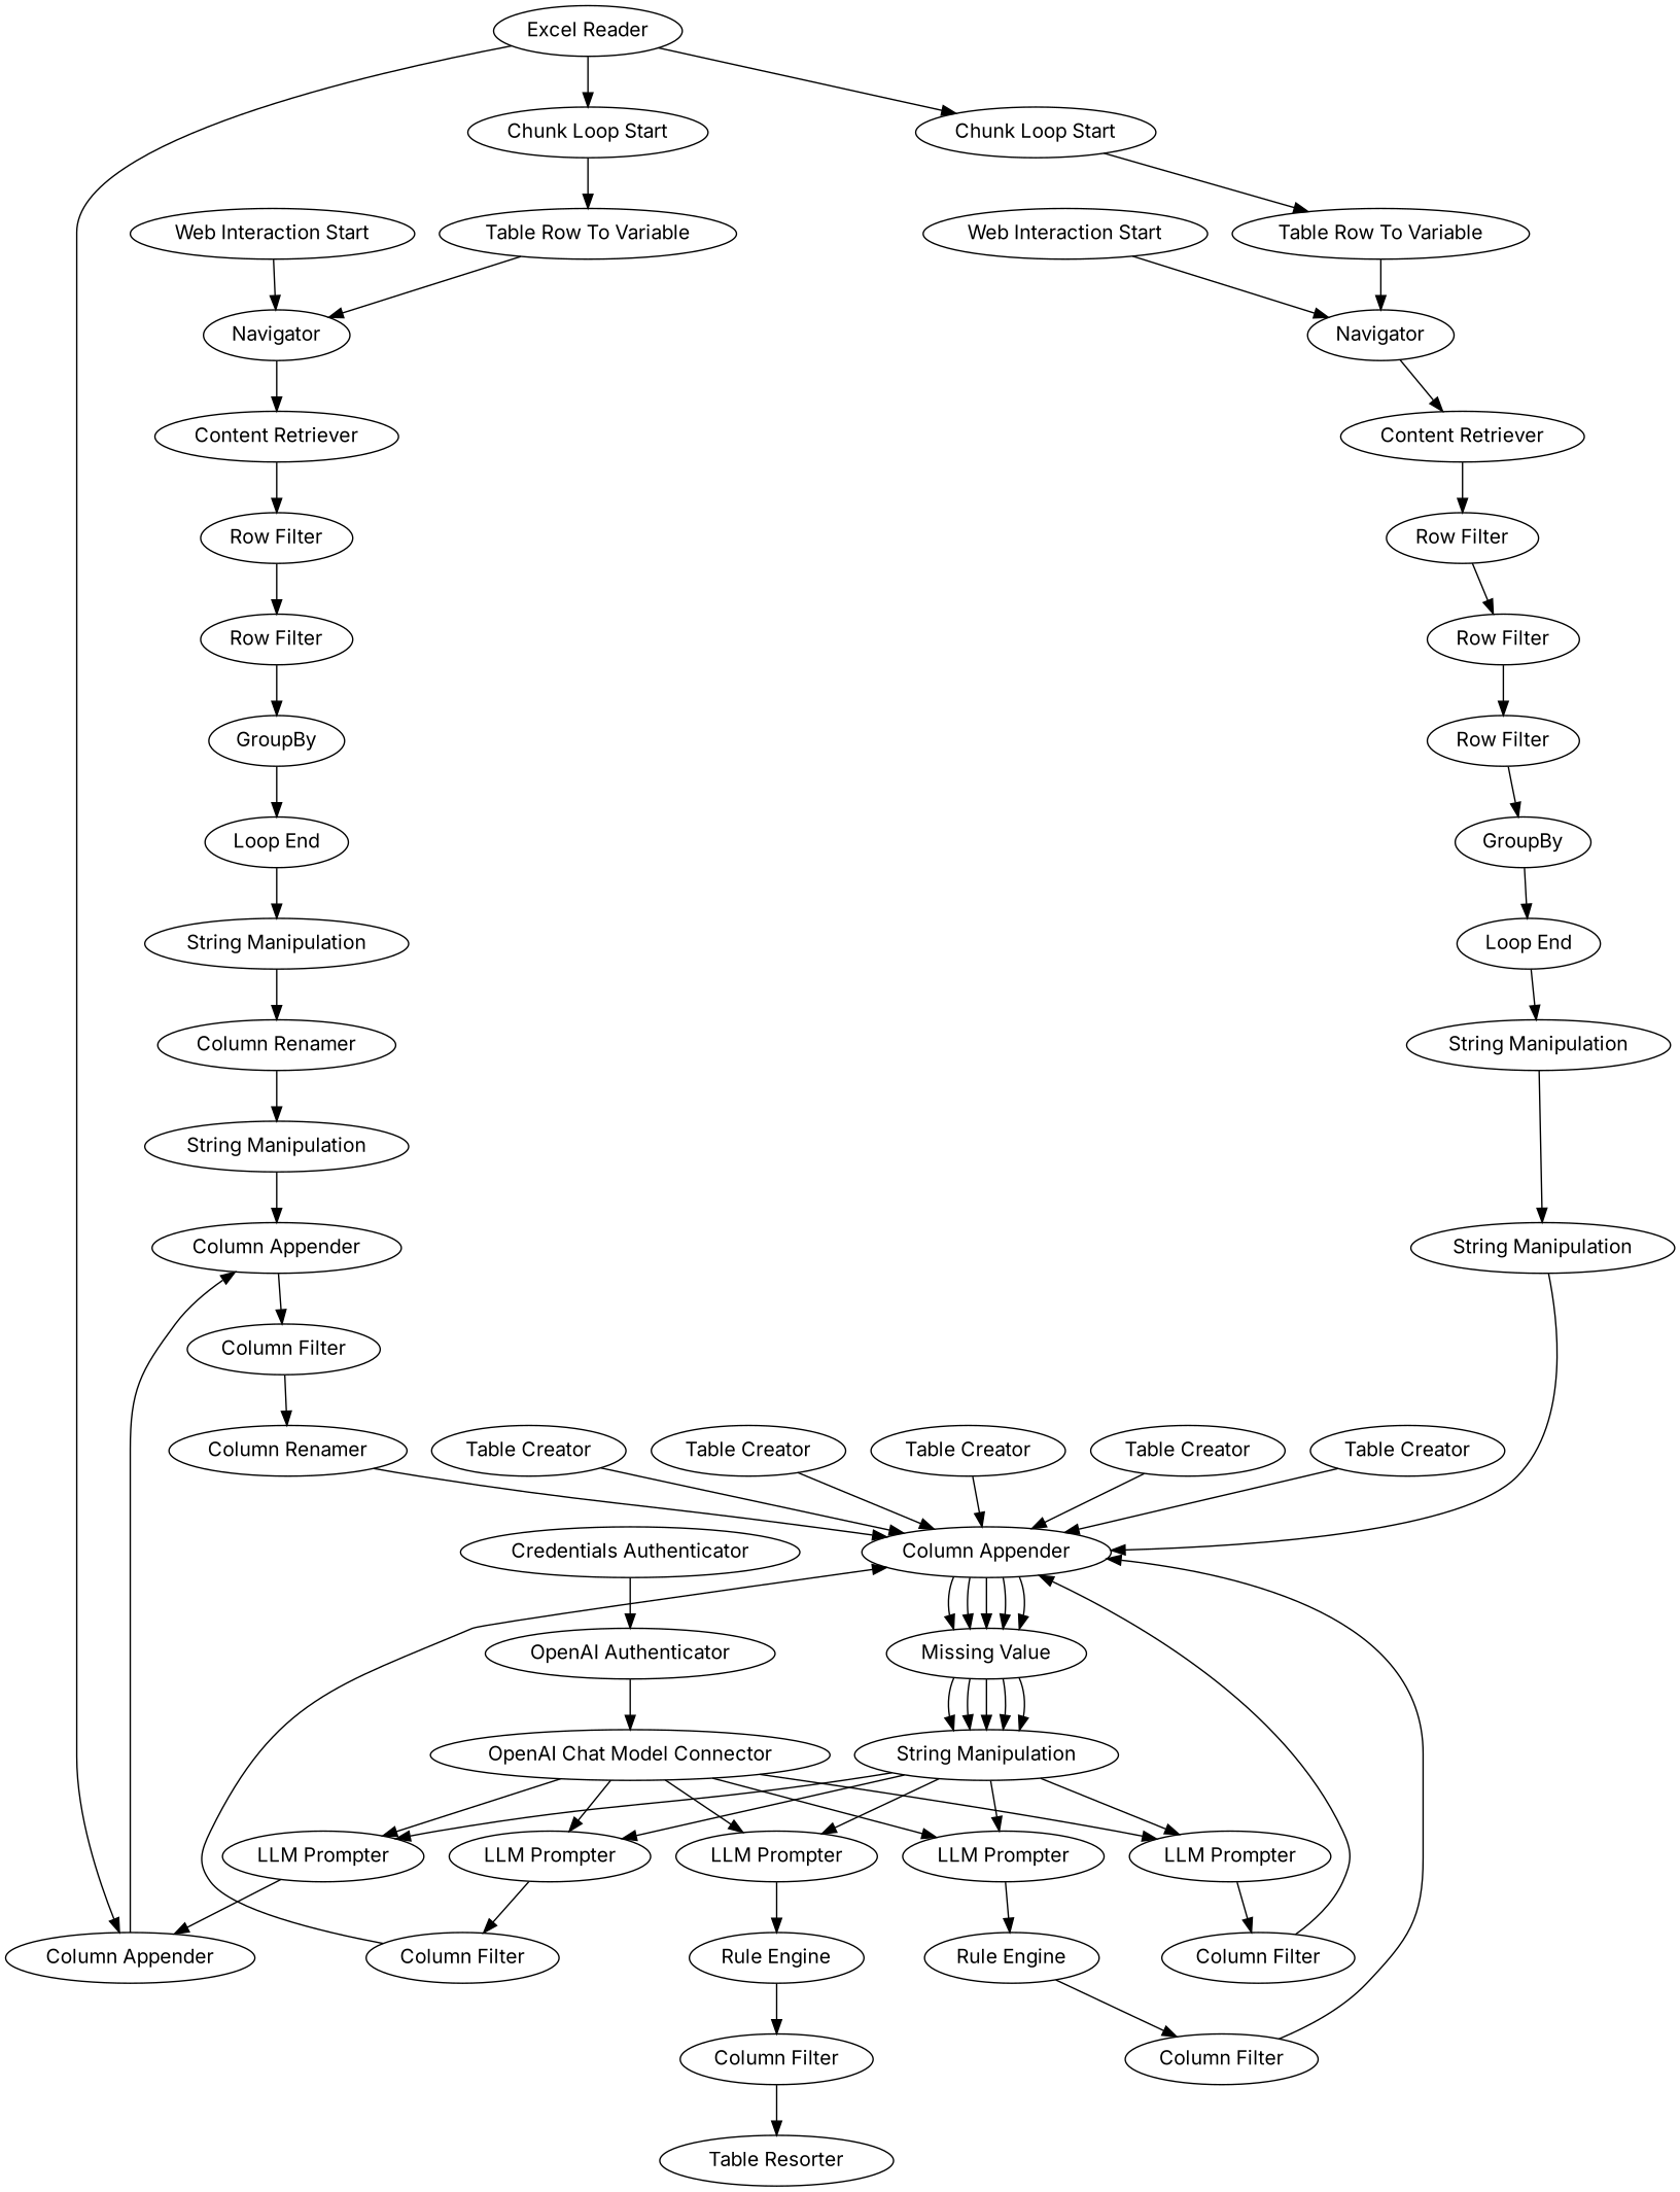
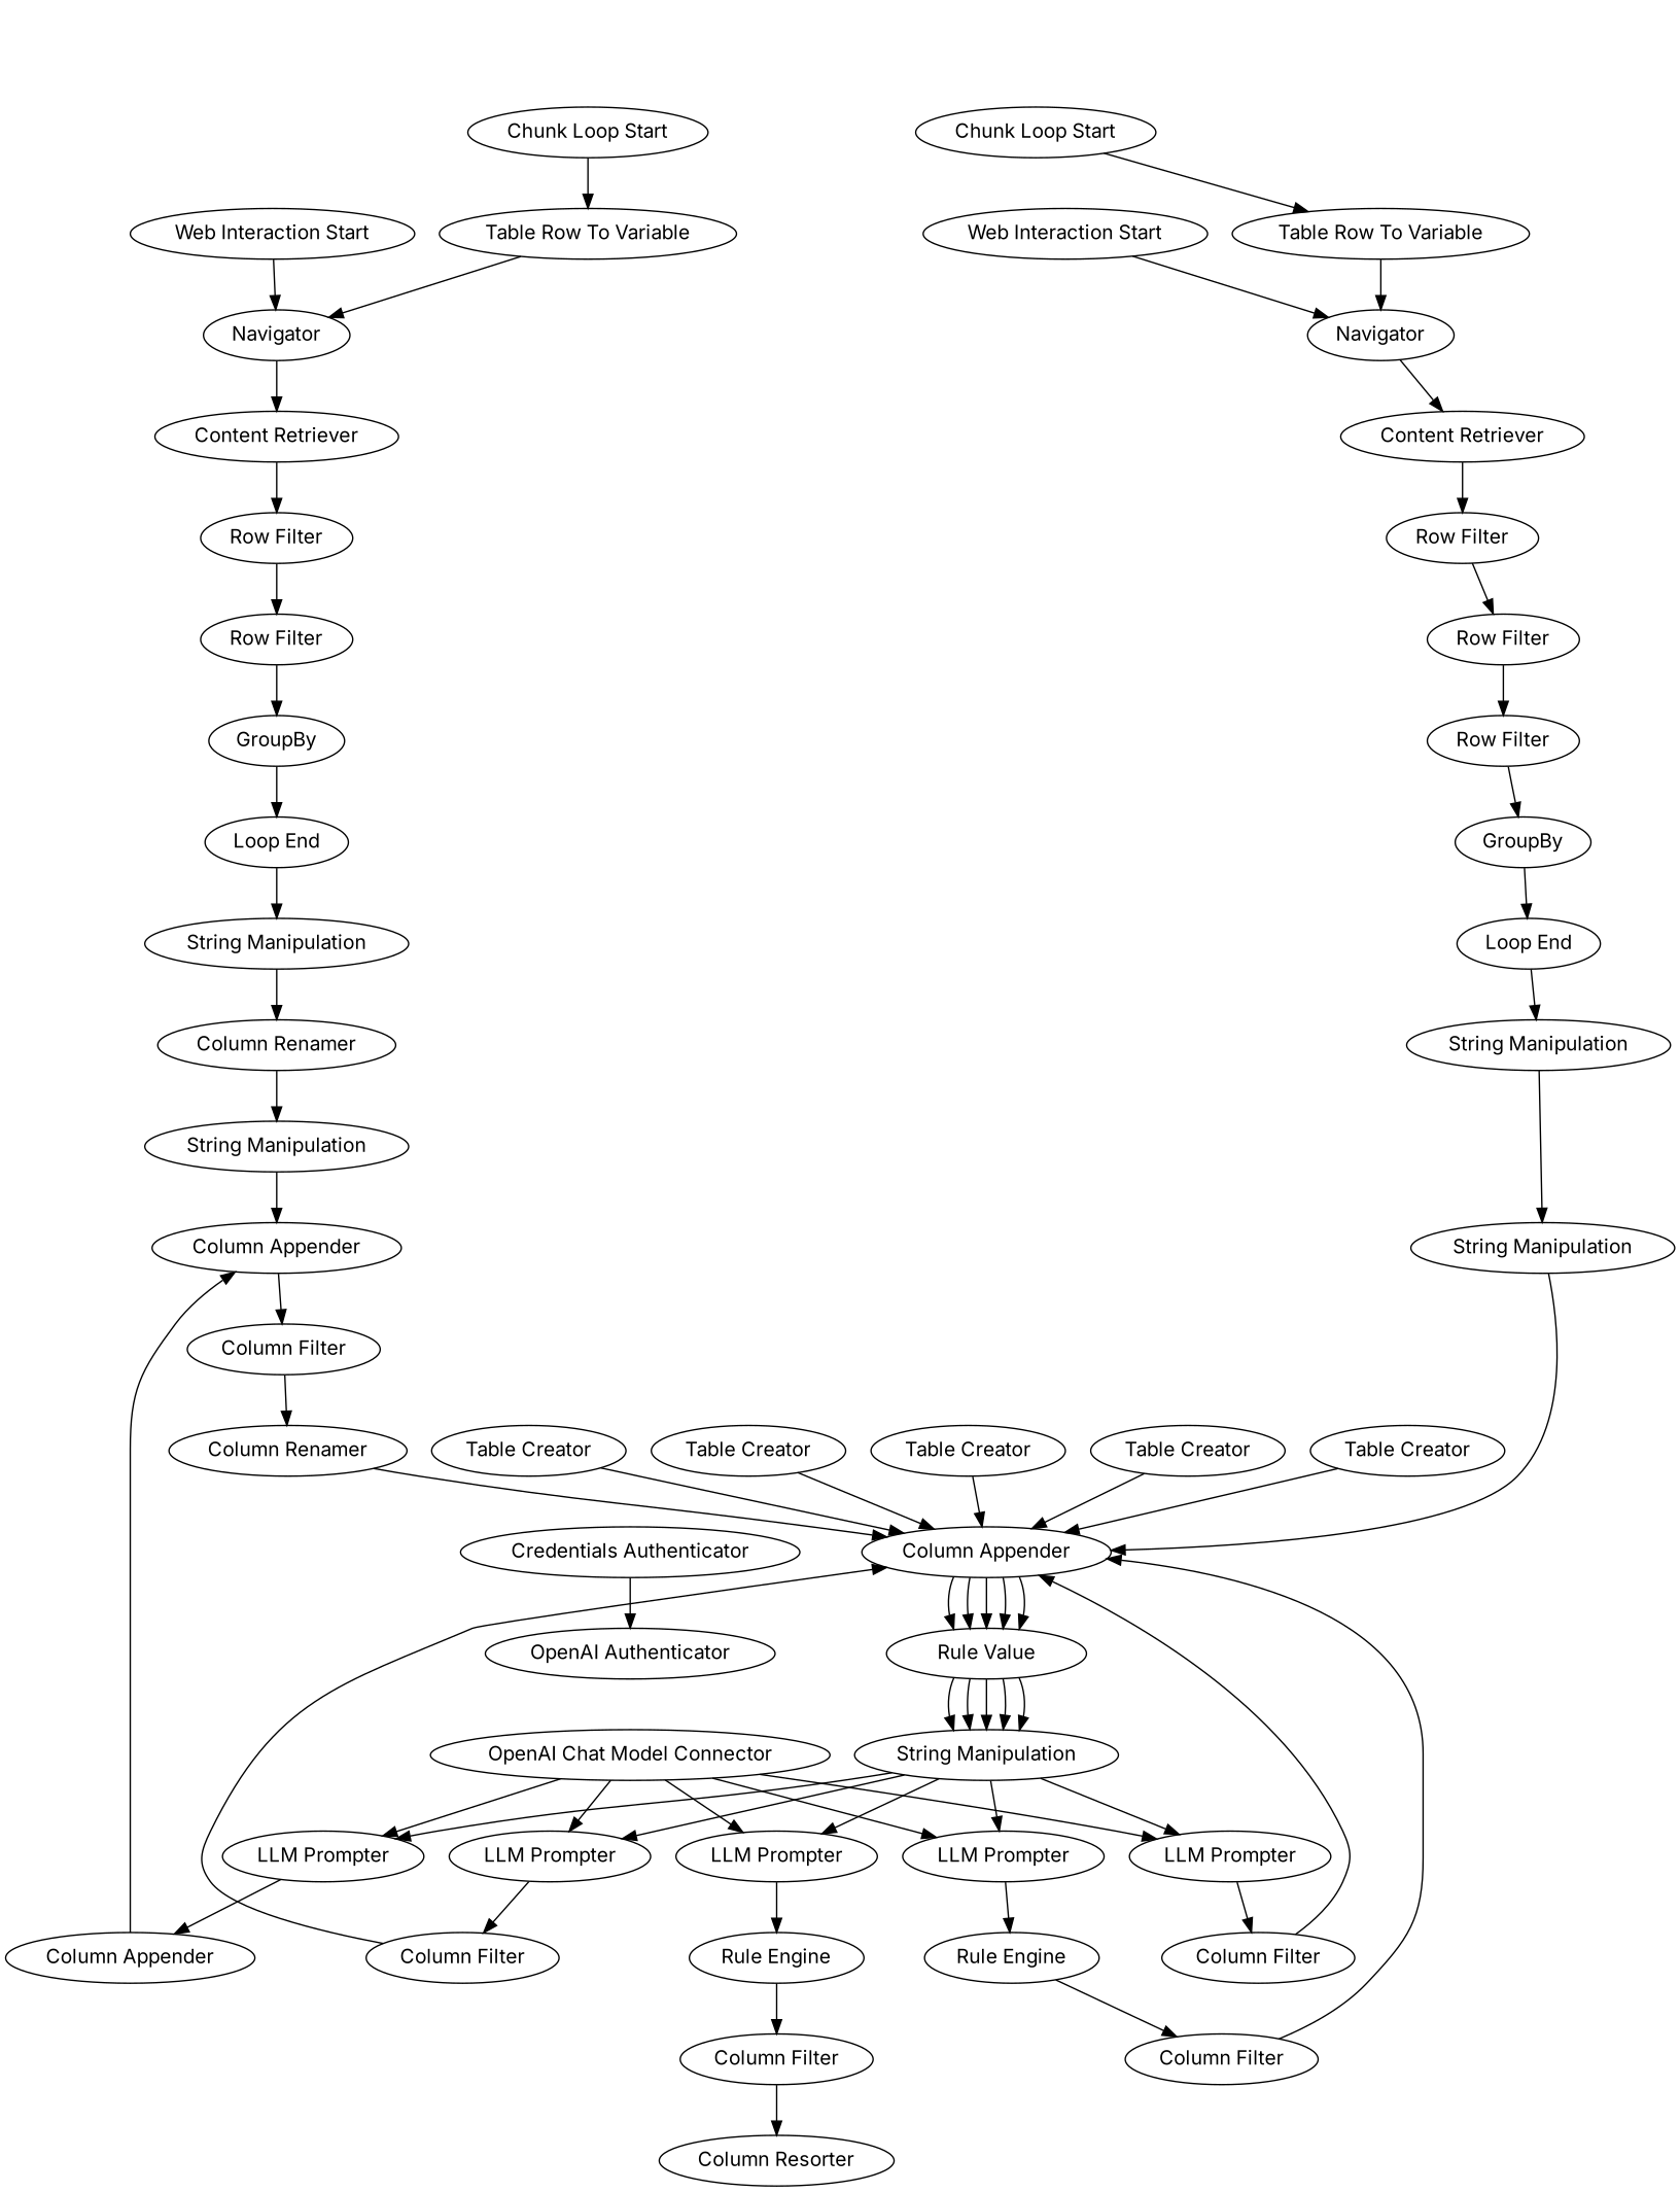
  digraph {
    fontname=Inter
    rankdir=TB
    node [fontname=Inter]
    edge [fontname=Inter]
    n1 [label="Chunk Loop Start"]
    n2 [label="Table Row To Variable"]
    n3 [label=Navigator]
    n4 [label="Loop End"]
    n5 [label="String Manipulation"]
    n6 [label="Column Renamer"]
    n7 [label="Content Retriever"]
    n8 [label="Row Filter"]
    n9 [label="Web Interaction Start"]
    n10 [label="Row Filter"]
    n11 [label=GroupBy]
    n12 [label="String Manipulation"]
    n13 [label="Table Row To Variable"]
    n14 [label=Navigator]
    n15 [label="Content Retriever"]
    n16 [label="Row Filter"]
    n17 [label="Row Filter"]
    n18 [label="Row Filter"]
    n19 [label="String Manipulation"]
    n20 [label="LLM Prompter"]
    n21 [label="LLM Prompter"]
    n22 [label="LLM Prompter"]
    n23 [label="LLM Prompter"]
    n24 [label="LLM Prompter"]
    n25 [label="Rule Engine"]
    n26 [label="Rule Engine"]
    n27 [label="Column Appender"]
    n28 [label="Column Filter"]
    n29 [label="Column Filter"]
    n30 [label="Column Appender"]
-   n31 [label="Missing Value"]
+   n31 [label="Rule Value"]
    n32 [label="Column Filter"]
    n33 [label=GroupBy]
    n34 [label="Loop End"]
    n35 [label="String Manipulation"]
-   n36 [label="Table Resorter"]
+   n36 [label="Column Resorter"]
    n37 [label="Web Interaction Start"]
    n38 [label="Column Filter"]
    n39 [label="Table Creator"]
    n40 [label="OpenAI Chat Model Connector"]
    n41 [label="String Manipulation"]
    n42 [label="OpenAI Authenticator"]
    n43 [label="Table Creator"]
-   n44 [label="Excel Reader"]
    n45 [label="Chunk Loop Start"]
    n46 [label="Column Appender"]
    n47 [label="Credentials Authenticator"]
    n48 [label="Column Filter"]
    n49 [label="Table Creator"]
    n50 [label="Column Renamer"]
    n51 [label="Table Creator"]
    n52 [label="Table Creator"]
    n1 -> n2
    n2 -> n3
    n3 -> n7
    n4 -> n5
    n5 -> n6
    n6 -> n12
    n7 -> n8
    n8 -> n10
    n9 -> n3
    n10 -> n11
    n11 -> n4
    n12 -> n46
    n13 -> n14
    n14 -> n15
    n15 -> n16
    n16 -> n17
    n17 -> n18
    n18 -> n33
    n19 -> n20
    n19 -> n21
    n19 -> n22
    n19 -> n23
    n19 -> n24
    n20 -> n25
    n21 -> n26
    n22 -> n27
    n23 -> n28
    n24 -> n29
    n25 -> n32
    n26 -> n38
    n27 -> n46
    n28 -> n30
    n29 -> n30
    n30 -> n31
    n30 -> n31
    n30 -> n31
    n30 -> n31
    n30 -> n31
    n31 -> n19
    n31 -> n19
    n31 -> n19
    n31 -> n19
    n31 -> n19
    n32 -> n36
    n33 -> n34
    n34 -> n35
    n35 -> n41
    n37 -> n14
    n38 -> n30
    n39 -> n30
    n40 -> n20
    n40 -> n21
    n40 -> n22
    n40 -> n23
    n40 -> n24
    n41 -> n30
-   n42 -> n40
    n43 -> n30
-   n44 -> n1
-   n44 -> n27
-   n44 -> n45
    n45 -> n13
    n46 -> n48
    n47 -> n42
    n48 -> n50
    n49 -> n30
    n50 -> n30
    n51 -> n30
    n52 -> n30
  }
